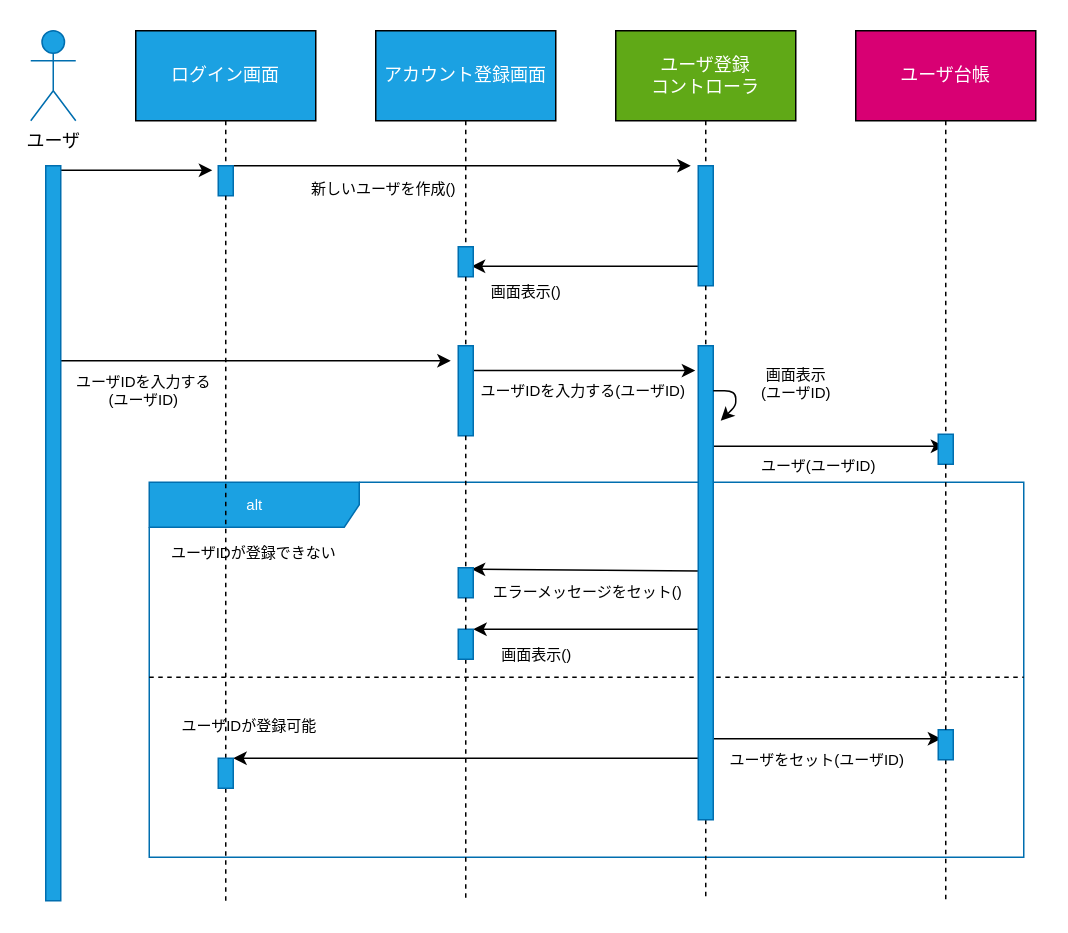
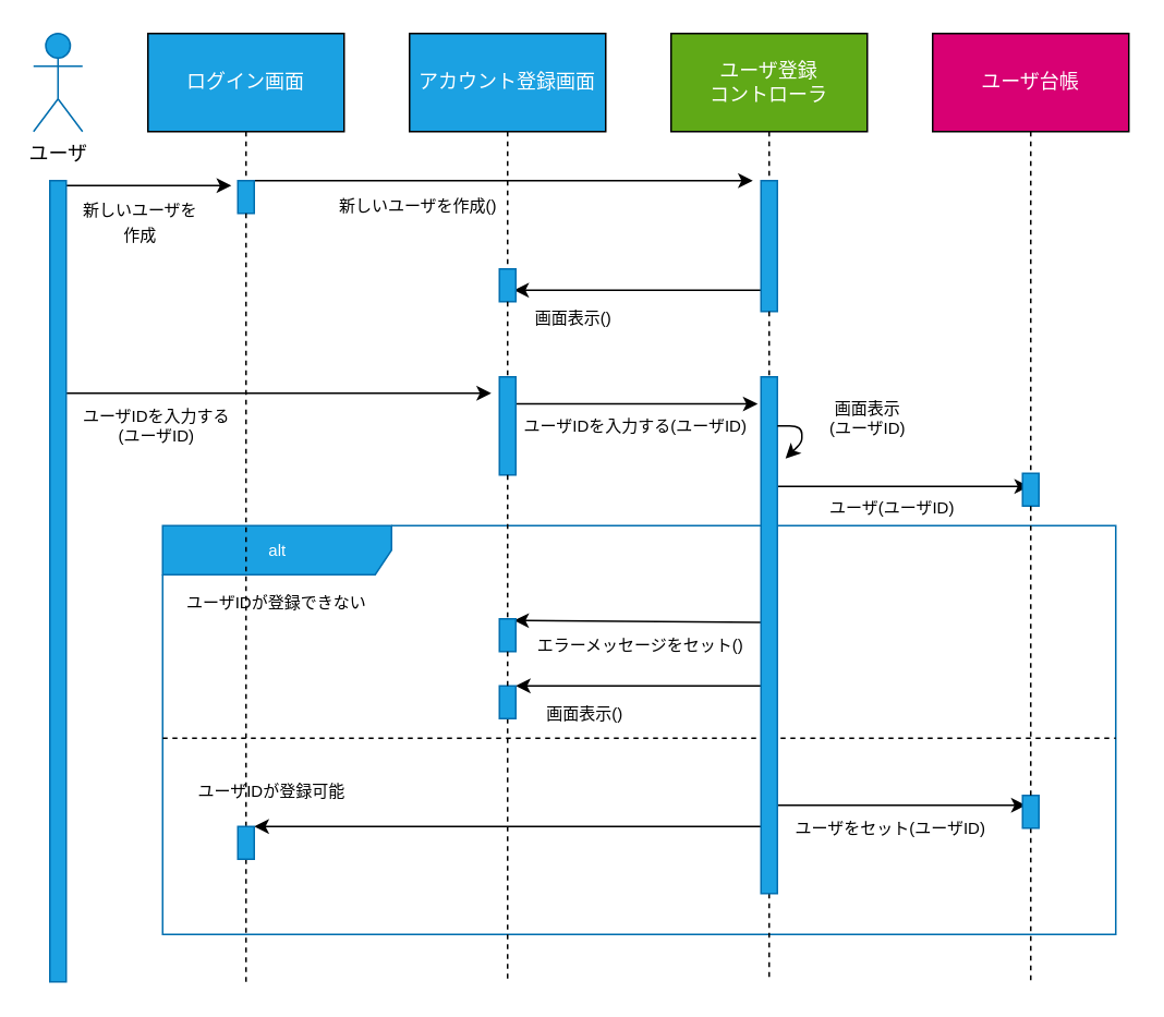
  <mxCell id="0" />
  <mxCell id="1" parent="0" />
  <mxCell id="2" value="alt" style="shape=umlFrame;tabWidth=110;tabHeight=30;tabPosition=left;html=1;boundedLbl=1;labelInHeader=1;width=140;height=30;labelBackgroundColor=none;fontSize=10;fontColor=#ffffff;strokeColor=#006EAF;fillColor=#1ba1e2;" vertex="1" parent="1"><mxGeometry x="99" y="321" width="583" height="250" as="geometry" /></mxCell>
  <mxCell id="3" value="ユーザIDが登録できない" style="text;labelBackgroundColor=none;fontSize=10;fontColor=#000000;strokeColor=none;fillColor=none;" vertex="1" parent="2"><mxGeometry width="100" height="20" relative="1" as="geometry"><mxPoint x="13" y="35" as="offset" /></mxGeometry></mxCell>
  <mxCell id="4" value="ユーザIDが登録可能" style="line;strokeWidth=1;dashed=1;labelPosition=center;verticalLabelPosition=bottom;align=left;verticalAlign=top;spacingLeft=20;spacingTop=15;labelBackgroundColor=none;fontSize=10;fontColor=#000000;fillColor=none;strokeColor=#000000;" vertex="1" parent="2"><mxGeometry y="125" width="583" height="10" as="geometry" /></mxCell>
  <mxCell id="5" value="&lt;font color=&quot;#000000&quot;&gt;画面表示()&lt;/font&gt;" style="text;html=1;align=center;verticalAlign=middle;resizable=0;points=[];autosize=1;strokeColor=none;fillColor=none;fontSize=10;" vertex="1" parent="2"><mxGeometry x="228" y="105" width="60" height="20" as="geometry" /></mxCell>
  <mxCell id="6" value="&lt;font color=&quot;#000000&quot;&gt;エラーメッセージをセット()&lt;/font&gt;" style="text;html=1;align=center;verticalAlign=middle;resizable=0;points=[];autosize=1;strokeColor=none;fillColor=none;fontSize=10;" vertex="1" parent="2"><mxGeometry x="223" y="65" width="137" height="16" as="geometry" /></mxCell>
  <mxCell id="7" value="&lt;font color=&quot;#000000&quot;&gt;ユーザをセット(ユーザID)&lt;/font&gt;" style="text;html=1;align=center;verticalAlign=middle;resizable=0;points=[];autosize=1;strokeColor=none;fillColor=none;fontSize=10;" vertex="1" parent="2"><mxGeometry x="380" y="175" width="130" height="20" as="geometry" /></mxCell>
  <mxCell id="8" style="edgeStyle=none;html=1;entryX=-0.4;entryY=0.15;entryDx=0;entryDy=0;entryPerimeter=0;endArrow=classic;endFill=1;strokeColor=#000000;" edge="1" parent="1" source="10" target="21"><mxGeometry relative="1" as="geometry" /></mxCell>
  <mxCell id="9" style="edgeStyle=none;html=1;fontSize=10;endArrow=classic;endFill=1;strokeColor=#000000;" edge="1" parent="1" source="10"><mxGeometry relative="1" as="geometry"><mxPoint x="300" y="240" as="targetPoint" /></mxGeometry></mxCell>
  <mxCell id="10" value="" style="html=1;points=[];perimeter=orthogonalPerimeter;strokeColor=#006EAF;fillColor=#1ba1e2;fontColor=#ffffff;" vertex="1" parent="1"><mxGeometry x="30" y="110" width="10" height="490" as="geometry" /></mxCell>
  <mxCell id="11" value="&lt;font color=&quot;#000000&quot;&gt;ユーザ&lt;/font&gt;" style="shape=umlActor;verticalLabelPosition=bottom;verticalAlign=top;html=1;fillColor=#1ba1e2;fontColor=#ffffff;strokeColor=#006EAF;" vertex="1" parent="1"><mxGeometry x="20" y="20" width="30" height="60" as="geometry" /></mxCell>
  <mxCell id="12" style="edgeStyle=none;html=1;endArrow=none;endFill=0;dashed=1;startArrow=none;strokeColor=#000000;" edge="1" parent="1" source="51"><mxGeometry relative="1" as="geometry"><mxPoint x="150" y="600" as="targetPoint" /></mxGeometry></mxCell>
  <mxCell id="13" value="ログイン画面" style="rounded=0;whiteSpace=wrap;html=1;fillColor=#1ba1e2;fontColor=#ffffff;strokeColor=#000000;" vertex="1" parent="1"><mxGeometry x="90" y="20" width="120" height="60" as="geometry" /></mxCell>
  <mxCell id="14" style="edgeStyle=none;html=1;exitX=0.5;exitY=1;exitDx=0;exitDy=0;dashed=1;endArrow=none;endFill=0;startArrow=none;strokeColor=#000000;" edge="1" parent="1" source="54"><mxGeometry relative="1" as="geometry"><mxPoint x="310" y="600" as="targetPoint" /></mxGeometry></mxCell>
  <mxCell id="15" value="アカウント登録画面" style="rounded=0;whiteSpace=wrap;html=1;fillColor=#1ba1e2;fontColor=#ffffff;strokeColor=#000000;" vertex="1" parent="1"><mxGeometry x="250" y="20" width="120" height="60" as="geometry" /></mxCell>
  <mxCell id="16" style="edgeStyle=none;html=1;exitX=0.5;exitY=1;exitDx=0;exitDy=0;dashed=1;endArrow=none;endFill=0;startArrow=none;strokeColor=#000000;" edge="1" parent="1" source="40"><mxGeometry relative="1" as="geometry"><mxPoint x="470" y="600" as="targetPoint" /></mxGeometry></mxCell>
  <mxCell id="17" value="ユーザ登録&lt;br&gt;コントローラ" style="rounded=0;whiteSpace=wrap;html=1;fillColor=#60a917;fontColor=#ffffff;strokeColor=#000000;" vertex="1" parent="1"><mxGeometry x="410" y="20" width="120" height="60" as="geometry" /></mxCell>
  <mxCell id="18" style="edgeStyle=none;html=1;dashed=1;endArrow=none;endFill=0;startArrow=none;strokeColor=#000000;" edge="1" parent="1" source="48"><mxGeometry relative="1" as="geometry"><mxPoint x="630" y="600" as="targetPoint" /></mxGeometry></mxCell>
  <mxCell id="19" value="ユーザ台帳" style="rounded=0;whiteSpace=wrap;html=1;fillColor=#d80073;fontColor=#ffffff;strokeColor=#000000;" vertex="1" parent="1"><mxGeometry x="570" y="20" width="120" height="60" as="geometry" /></mxCell>
  <mxCell id="20" style="edgeStyle=none;html=1;fontSize=10;endArrow=classic;endFill=1;strokeColor=#000000;" edge="1" parent="1" source="21"><mxGeometry relative="1" as="geometry"><mxPoint x="460" y="110" as="targetPoint" /></mxGeometry></mxCell>
  <mxCell id="21" value="" style="html=1;points=[];perimeter=orthogonalPerimeter;strokeColor=#006EAF;fillColor=#1ba1e2;fontColor=#ffffff;" vertex="1" parent="1"><mxGeometry x="145" y="110" width="10" height="20" as="geometry" /></mxCell>
  <mxCell id="22" value="" style="edgeStyle=none;html=1;endArrow=none;endFill=0;dashed=1;strokeColor=#000000;" edge="1" parent="1" source="13" target="21"><mxGeometry relative="1" as="geometry"><mxPoint x="150" y="600" as="targetPoint" /><mxPoint x="150" y="80" as="sourcePoint" /></mxGeometry></mxCell>
+ <mxCell id="23" value="&lt;font style=&quot;font-size: 10px&quot; color=&quot;#000000&quot;&gt;新しいユーザを&lt;br&gt;作成&lt;/font&gt;" style="text;html=1;align=center;verticalAlign=middle;resizable=0;points=[];autosize=1;strokeColor=none;fillColor=none;" vertex="1" parent="1"><mxGeometry x="40" y="115" width="90" height="40" as="geometry" /></mxCell>
  <mxCell id="24" style="edgeStyle=none;html=1;entryX=0.9;entryY=0.65;entryDx=0;entryDy=0;entryPerimeter=0;fontSize=10;endArrow=classic;endFill=1;strokeColor=#000000;" edge="1" parent="1" source="25" target="28"><mxGeometry relative="1" as="geometry" /></mxCell>
  <mxCell id="25" value="" style="html=1;points=[];perimeter=orthogonalPerimeter;strokeColor=#006EAF;fillColor=#1ba1e2;fontColor=#ffffff;" vertex="1" parent="1"><mxGeometry x="465" y="110" width="10" height="80" as="geometry" /></mxCell>
  <mxCell id="26" value="" style="edgeStyle=none;html=1;exitX=0.5;exitY=1;exitDx=0;exitDy=0;dashed=1;endArrow=none;endFill=0;strokeColor=#000000;" edge="1" parent="1" source="17" target="25"><mxGeometry relative="1" as="geometry"><mxPoint x="470" y="600" as="targetPoint" /><mxPoint x="470" y="80" as="sourcePoint" /></mxGeometry></mxCell>
  <mxCell id="27" value="&lt;font color=&quot;#000000&quot;&gt;新しいユーザを作成()&lt;/font&gt;" style="text;html=1;align=center;verticalAlign=middle;resizable=0;points=[];autosize=1;strokeColor=none;fillColor=none;fontSize=10;" vertex="1" parent="1"><mxGeometry x="200" y="115" width="110" height="20" as="geometry" /></mxCell>
  <mxCell id="28" value="" style="html=1;points=[];perimeter=orthogonalPerimeter;strokeColor=#006EAF;fillColor=#1ba1e2;fontColor=#ffffff;" vertex="1" parent="1"><mxGeometry x="305" y="164" width="10" height="20" as="geometry" /></mxCell>
  <mxCell id="29" value="" style="edgeStyle=none;html=1;exitX=0.5;exitY=1;exitDx=0;exitDy=0;dashed=1;endArrow=none;endFill=0;strokeColor=#000000;" edge="1" parent="1" source="15" target="28"><mxGeometry relative="1" as="geometry"><mxPoint x="310" y="600" as="targetPoint" /><mxPoint x="310" y="80" as="sourcePoint" /></mxGeometry></mxCell>
  <mxCell id="30" value="&lt;font color=&quot;#000000&quot;&gt;画面表示()&lt;/font&gt;" style="text;html=1;align=center;verticalAlign=middle;resizable=0;points=[];autosize=1;strokeColor=none;fillColor=none;fontSize=10;" vertex="1" parent="1"><mxGeometry x="320" y="184" width="60" height="20" as="geometry" /></mxCell>
  <mxCell id="31" style="edgeStyle=none;html=1;entryX=-0.2;entryY=0.213;entryDx=0;entryDy=0;entryPerimeter=0;fontSize=10;endArrow=classic;endFill=1;strokeColor=#000000;" edge="1" parent="1"><mxGeometry relative="1" as="geometry"><mxPoint x="315" y="246.56" as="sourcePoint" /><mxPoint x="463" y="246.56" as="targetPoint" /></mxGeometry></mxCell>
  <mxCell id="32" value="" style="html=1;points=[];perimeter=orthogonalPerimeter;fillColor=#1ba1e2;fontColor=#ffffff;strokeColor=#006EAF;" vertex="1" parent="1"><mxGeometry x="305" y="230" width="10" height="60" as="geometry" /></mxCell>
  <mxCell id="33" value="" style="edgeStyle=none;html=1;exitX=0.5;exitY=1;exitDx=0;exitDy=0;dashed=1;endArrow=none;endFill=0;startArrow=none;strokeColor=#000000;" edge="1" parent="1" source="28" target="32"><mxGeometry relative="1" as="geometry"><mxPoint x="310" y="600" as="targetPoint" /><mxPoint x="310" y="184" as="sourcePoint" /></mxGeometry></mxCell>
  <mxCell id="34" value="&lt;font color=&quot;#000000&quot;&gt;ユーザIDを入力する&lt;br&gt;(ユーザID)&lt;/font&gt;" style="text;html=1;align=center;verticalAlign=middle;resizable=0;points=[];autosize=1;strokeColor=none;fillColor=none;fontSize=10;" vertex="1" parent="1"><mxGeometry x="40" y="245" width="110" height="30" as="geometry" /></mxCell>
  <mxCell id="35" style="edgeStyle=none;html=1;fontSize=10;endArrow=classic;endFill=1;entryX=0.4;entryY=1.2;entryDx=0;entryDy=0;entryPerimeter=0;strokeColor=#000000;" edge="1" parent="1"><mxGeometry relative="1" as="geometry"><mxPoint x="629" y="297" as="targetPoint" /><mxPoint x="475" y="297" as="sourcePoint" /></mxGeometry></mxCell>
  <mxCell id="36" style="edgeStyle=none;html=1;entryX=0.2;entryY=0.3;entryDx=0;entryDy=0;entryPerimeter=0;fontSize=10;endArrow=classic;endFill=1;strokeColor=#000000;" edge="1" parent="1" source="40" target="48"><mxGeometry relative="1" as="geometry"><Array as="points"><mxPoint x="548" y="492" /></Array></mxGeometry></mxCell>
  <mxCell id="37" style="edgeStyle=none;html=1;fontSize=10;endArrow=classic;endFill=1;strokeColor=#000000;entryX=0.9;entryY=0.05;entryDx=0;entryDy=0;entryPerimeter=0;exitX=0.1;exitY=0.475;exitDx=0;exitDy=0;exitPerimeter=0;" edge="1" parent="1" source="40" target="52"><mxGeometry relative="1" as="geometry"><mxPoint x="465" y="388" as="sourcePoint" /><mxPoint x="330" y="388" as="targetPoint" /></mxGeometry></mxCell>
  <mxCell id="38" style="edgeStyle=none;html=1;fontSize=10;fontColor=#000000;endArrow=classic;endFill=1;strokeColor=#000000;" edge="1" parent="1" source="40" target="54"><mxGeometry relative="1" as="geometry" /></mxCell>
  <mxCell id="39" style="edgeStyle=none;html=1;fontSize=10;fontColor=#000000;endArrow=classic;endFill=1;strokeColor=#000000;" edge="1" parent="1" source="40" target="51"><mxGeometry relative="1" as="geometry" /></mxCell>
  <mxCell id="40" value="" style="html=1;points=[];perimeter=orthogonalPerimeter;fontSize=10;strokeColor=#006EAF;fillColor=#1ba1e2;fontColor=#ffffff;" vertex="1" parent="1"><mxGeometry x="465" y="230" width="10" height="316" as="geometry" /></mxCell>
  <mxCell id="41" value="" style="edgeStyle=none;html=1;exitX=0.5;exitY=1;exitDx=0;exitDy=0;dashed=1;endArrow=none;endFill=0;startArrow=none;strokeColor=#000000;" edge="1" parent="1" source="25" target="40"><mxGeometry relative="1" as="geometry"><mxPoint x="470" y="600" as="targetPoint" /><mxPoint x="470" y="190" as="sourcePoint" /></mxGeometry></mxCell>
  <mxCell id="42" value="&lt;font color=&quot;#000000&quot;&gt;ユーザIDを入力する(ユーザID)&lt;/font&gt;" style="text;html=1;align=center;verticalAlign=middle;resizable=0;points=[];autosize=1;strokeColor=none;fillColor=none;fontSize=10;" vertex="1" parent="1"><mxGeometry x="313" y="250" width="150" height="20" as="geometry" /></mxCell>
  <mxCell id="43" value="" style="html=1;points=[];perimeter=orthogonalPerimeter;fontSize=10;strokeColor=#006EAF;fillColor=#1ba1e2;fontColor=#ffffff;" vertex="1" parent="1"><mxGeometry x="625" y="289" width="10" height="20" as="geometry" /></mxCell>
  <mxCell id="44" value="" style="edgeStyle=none;html=1;dashed=1;endArrow=none;endFill=0;strokeColor=#000000;" edge="1" parent="1" source="19" target="43"><mxGeometry relative="1" as="geometry"><mxPoint x="630" y="600" as="targetPoint" /><mxPoint x="630" y="80" as="sourcePoint" /></mxGeometry></mxCell>
  <mxCell id="45" style="edgeStyle=none;html=1;fontSize=10;endArrow=classic;endFill=1;strokeColor=#000000;" edge="1" parent="1" source="40"><mxGeometry relative="1" as="geometry"><mxPoint x="480" y="280" as="targetPoint" /><Array as="points"><mxPoint x="490" y="260" /><mxPoint x="490" y="270" /></Array></mxGeometry></mxCell>
  <mxCell id="46" value="&lt;font color=&quot;#000000&quot;&gt;画面表示&lt;br&gt;(ユーザID)&lt;/font&gt;" style="text;html=1;align=center;verticalAlign=middle;resizable=0;points=[];autosize=1;strokeColor=none;fillColor=none;fontSize=10;" vertex="1" parent="1"><mxGeometry x="480" y="240" width="100" height="30" as="geometry" /></mxCell>
  <mxCell id="47" value="&lt;font color=&quot;#000000&quot;&gt;ユーザ(ユーザID)&lt;/font&gt;" style="text;html=1;align=center;verticalAlign=middle;resizable=0;points=[];autosize=1;strokeColor=none;fillColor=none;fontSize=10;" vertex="1" parent="1"><mxGeometry x="480" y="300" width="130" height="20" as="geometry" /></mxCell>
  <mxCell id="48" value="" style="html=1;points=[];perimeter=orthogonalPerimeter;fontSize=10;strokeColor=#006EAF;fillColor=#1ba1e2;fontColor=#ffffff;" vertex="1" parent="1"><mxGeometry x="625" y="486" width="10" height="20" as="geometry" /></mxCell>
  <mxCell id="49" value="" style="edgeStyle=none;html=1;dashed=1;endArrow=none;endFill=0;startArrow=none;strokeColor=#000000;" edge="1" parent="1" source="43" target="48"><mxGeometry relative="1" as="geometry"><mxPoint x="630" y="600" as="targetPoint" /><mxPoint x="630" y="309" as="sourcePoint" /></mxGeometry></mxCell>
  <mxCell id="50" value="" style="edgeStyle=none;html=1;endArrow=none;endFill=0;dashed=1;startArrow=none;strokeColor=#000000;" edge="1" parent="1" source="21" target="51"><mxGeometry relative="1" as="geometry"><mxPoint x="150" y="600" as="targetPoint" /><mxPoint x="150" y="130" as="sourcePoint" /></mxGeometry></mxCell>
  <mxCell id="51" value="" style="html=1;points=[];perimeter=orthogonalPerimeter;strokeColor=#006EAF;fillColor=#1ba1e2;fontColor=#ffffff;" vertex="1" parent="1"><mxGeometry x="145" y="505" width="10" height="20" as="geometry" /></mxCell>
  <mxCell id="52" value="" style="html=1;points=[];perimeter=orthogonalPerimeter;strokeColor=#006EAF;fillColor=#1ba1e2;fontColor=#ffffff;" vertex="1" parent="1"><mxGeometry x="305" y="378" width="10" height="20" as="geometry" /></mxCell>
  <mxCell id="53" value="" style="edgeStyle=none;html=1;exitX=0.5;exitY=1;exitDx=0;exitDy=0;dashed=1;endArrow=none;endFill=0;startArrow=none;strokeColor=#000000;" edge="1" parent="1" source="32" target="52"><mxGeometry relative="1" as="geometry"><mxPoint x="310" y="600" as="targetPoint" /><mxPoint x="310" y="290" as="sourcePoint" /></mxGeometry></mxCell>
  <mxCell id="54" value="" style="html=1;points=[];perimeter=orthogonalPerimeter;strokeColor=#006EAF;fillColor=#1ba1e2;fontColor=#ffffff;" vertex="1" parent="1"><mxGeometry x="305" y="419" width="10" height="20" as="geometry" /></mxCell>
  <mxCell id="55" value="" style="edgeStyle=none;html=1;exitX=0.5;exitY=1;exitDx=0;exitDy=0;dashed=1;endArrow=none;endFill=0;startArrow=none;strokeColor=#000000;" edge="1" parent="1" source="52" target="54"><mxGeometry relative="1" as="geometry"><mxPoint x="310" y="600" as="targetPoint" /><mxPoint x="312" y="398" as="sourcePoint" /></mxGeometry></mxCell>
